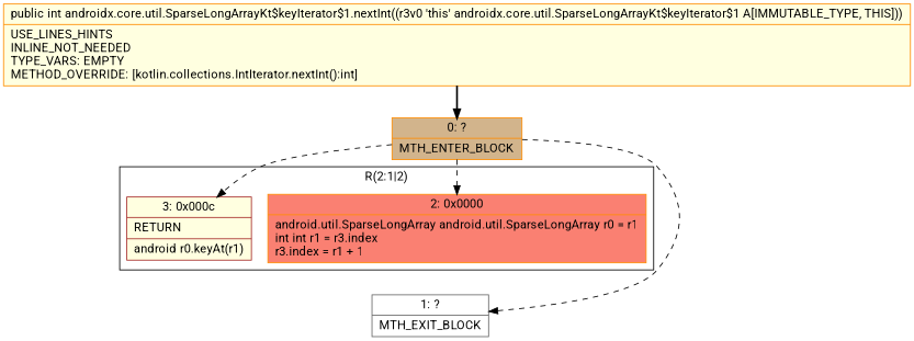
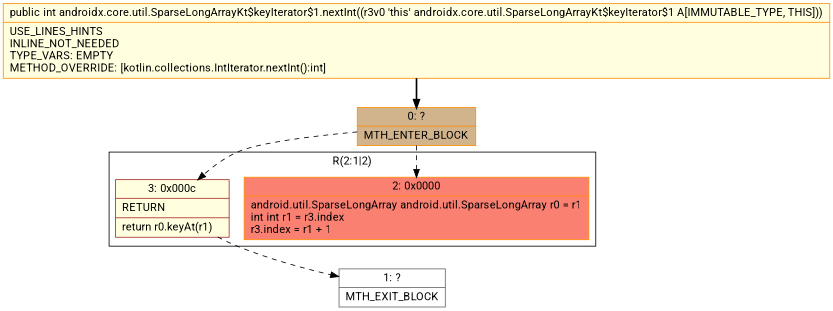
  digraph {
    fontname=Roboto
    node [color=darkorange fillcolor=lightyellow fontname=Roboto shape=record style=filled]
    edge [fontname=Roboto style=dashed]
    n1 [fillcolor=salmon label="{2\:\ 0x0000|android.util.SparseLongArray android.util.SparseLongArray r0 = r1\lint int r1 = r3.index\lr3.index = r1 + 1\l}"]
-   n2 [color=brown label="{3\:\ 0x000c|RETURN\l|android r0.keyAt(r1)\l}"]
+   n2 [color=brown label="{3\:\ 0x000c|RETURN\l|return r0.keyAt(r1)\l}"]
    n3 [color=gray40 fillcolor=white label="{1\:\ ?|MTH_EXIT_BLOCK\l}"]
    n4 [fillcolor=tan label="{0\:\ ?|MTH_ENTER_BLOCK\l}"]
    n5 [label="{public int androidx.core.util.SparseLongArrayKt$keyIterator$1.nextInt((r3v0 'this' androidx.core.util.SparseLongArrayKt$keyIterator$1 A[IMMUTABLE_TYPE, THIS]))  | USE_LINES_HINTS\lINLINE_NOT_NEEDED\lTYPE_VARS: EMPTY\lMETHOD_OVERRIDE: [kotlin.collections.IntIterator.nextInt():int]\l}"]
    subgraph cluster_1 {
      label="R(2:1|2)"
      n1
      n2
    }
-   n4 -> n3
+   n2 -> n3
    n4 -> n1
    n4 -> n2
    n5 -> n4 [style=bold]
  }
